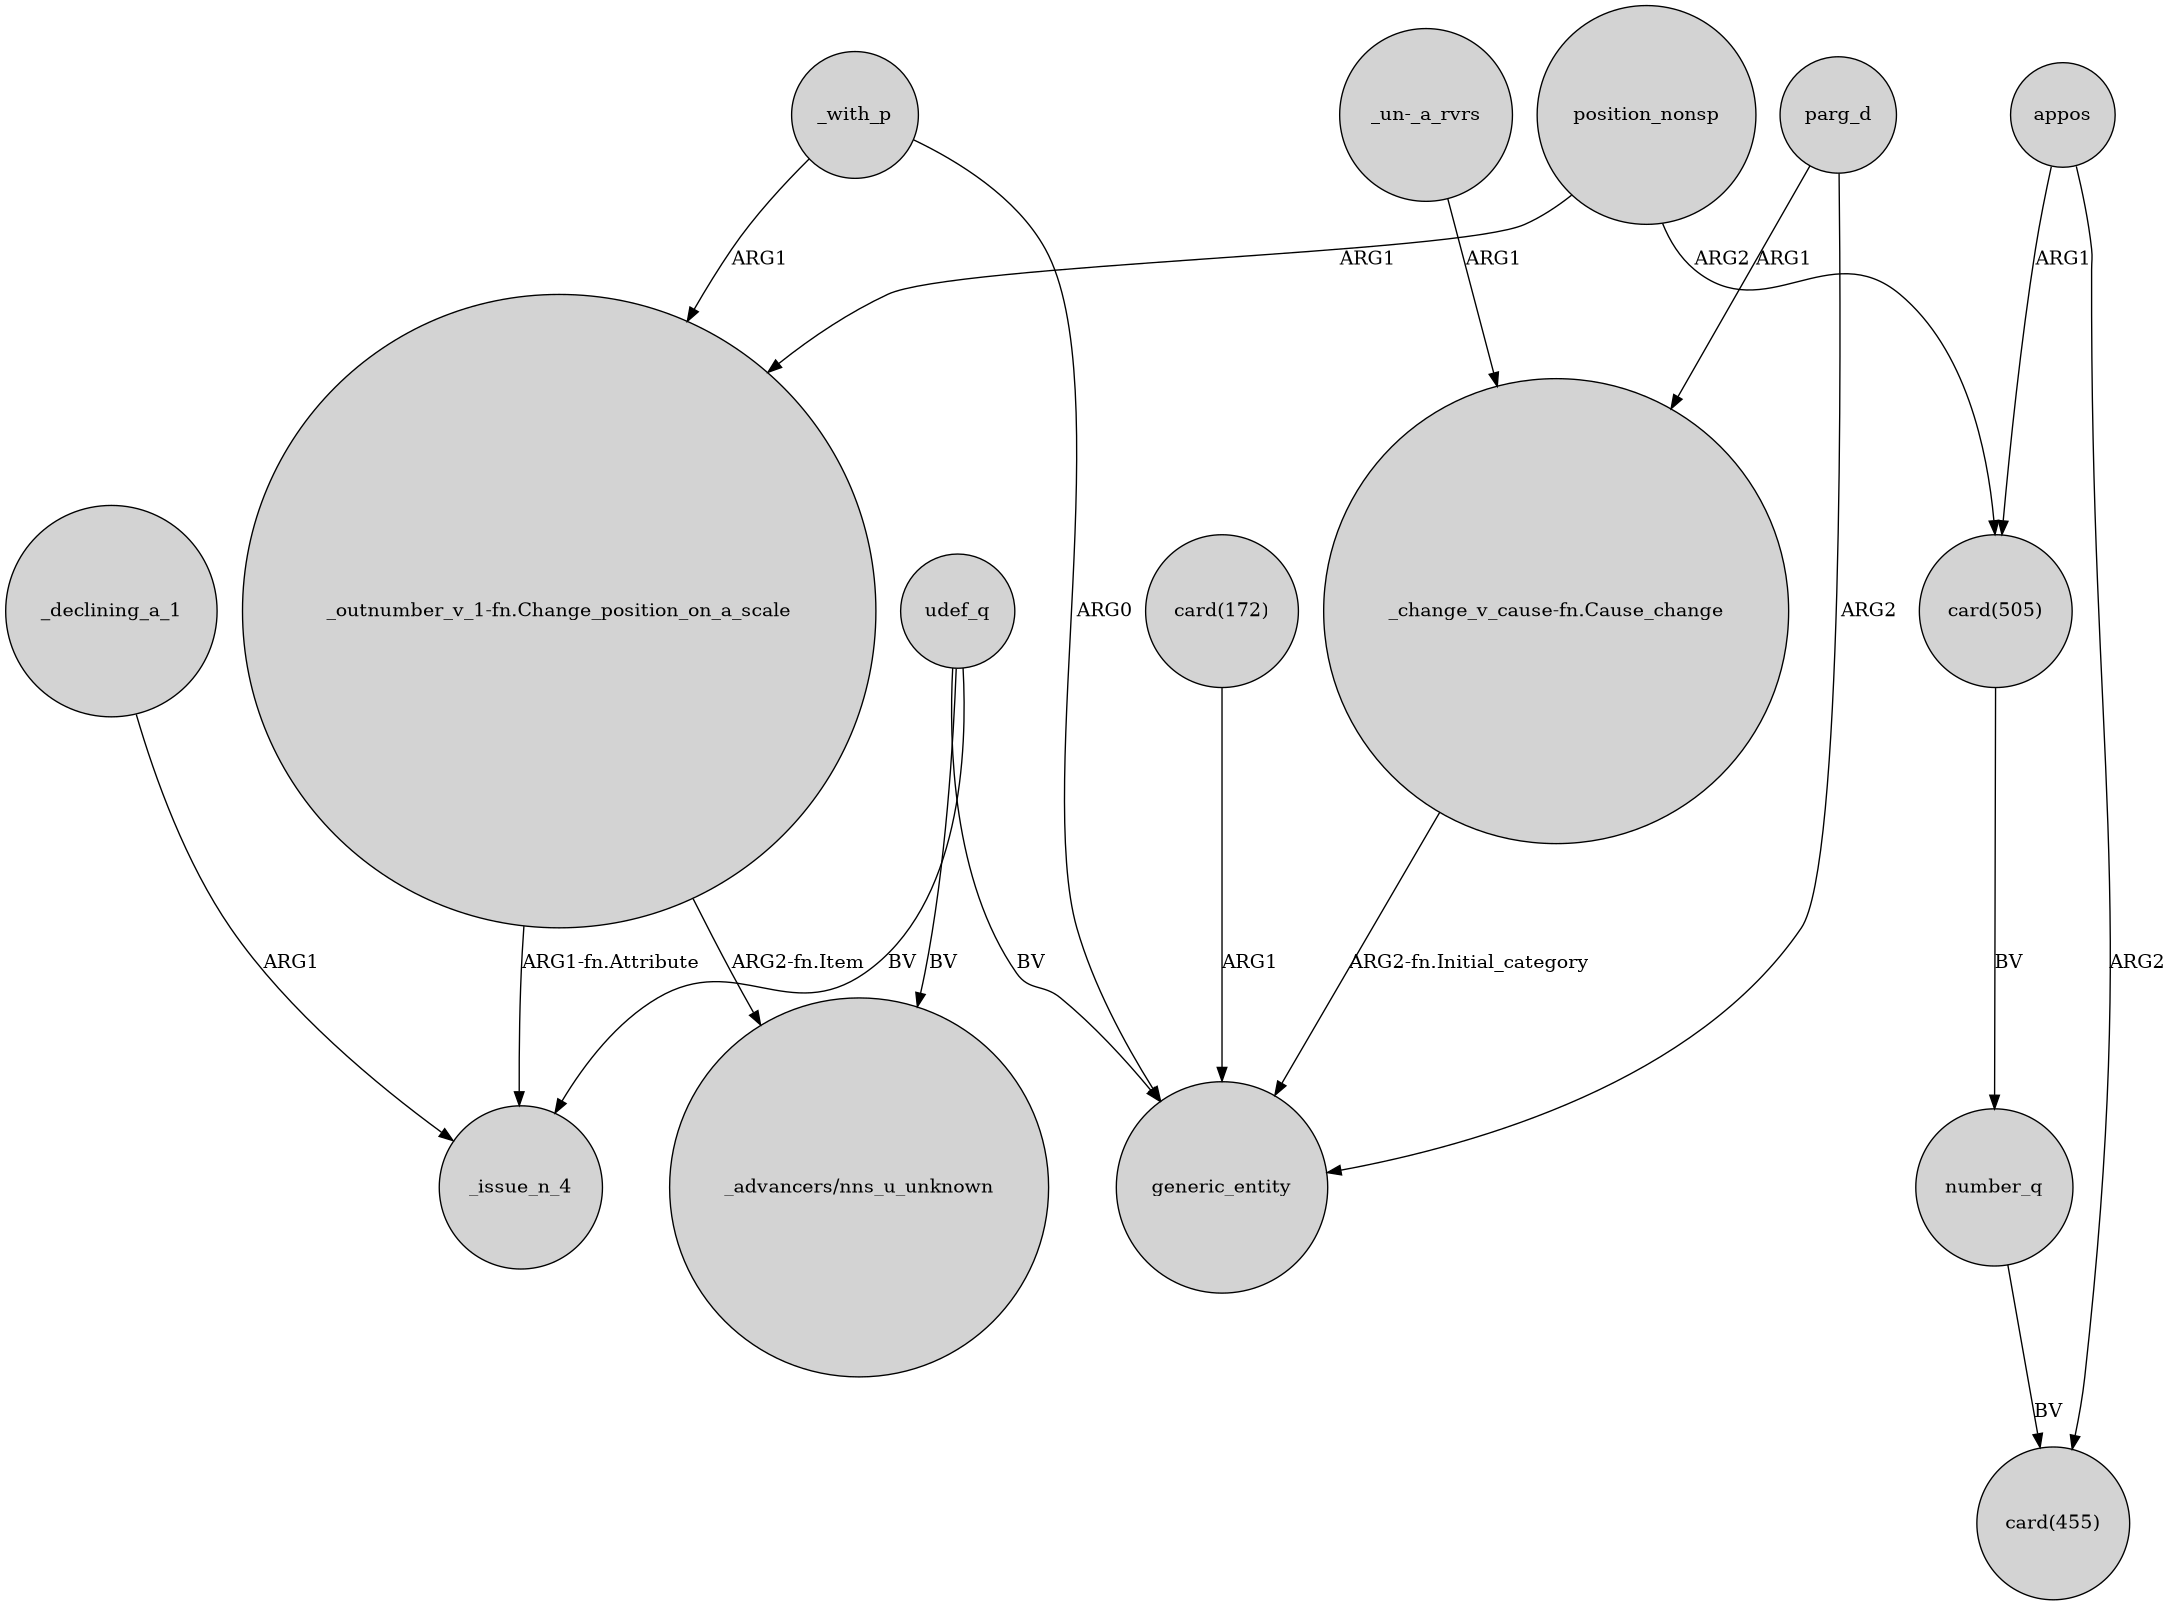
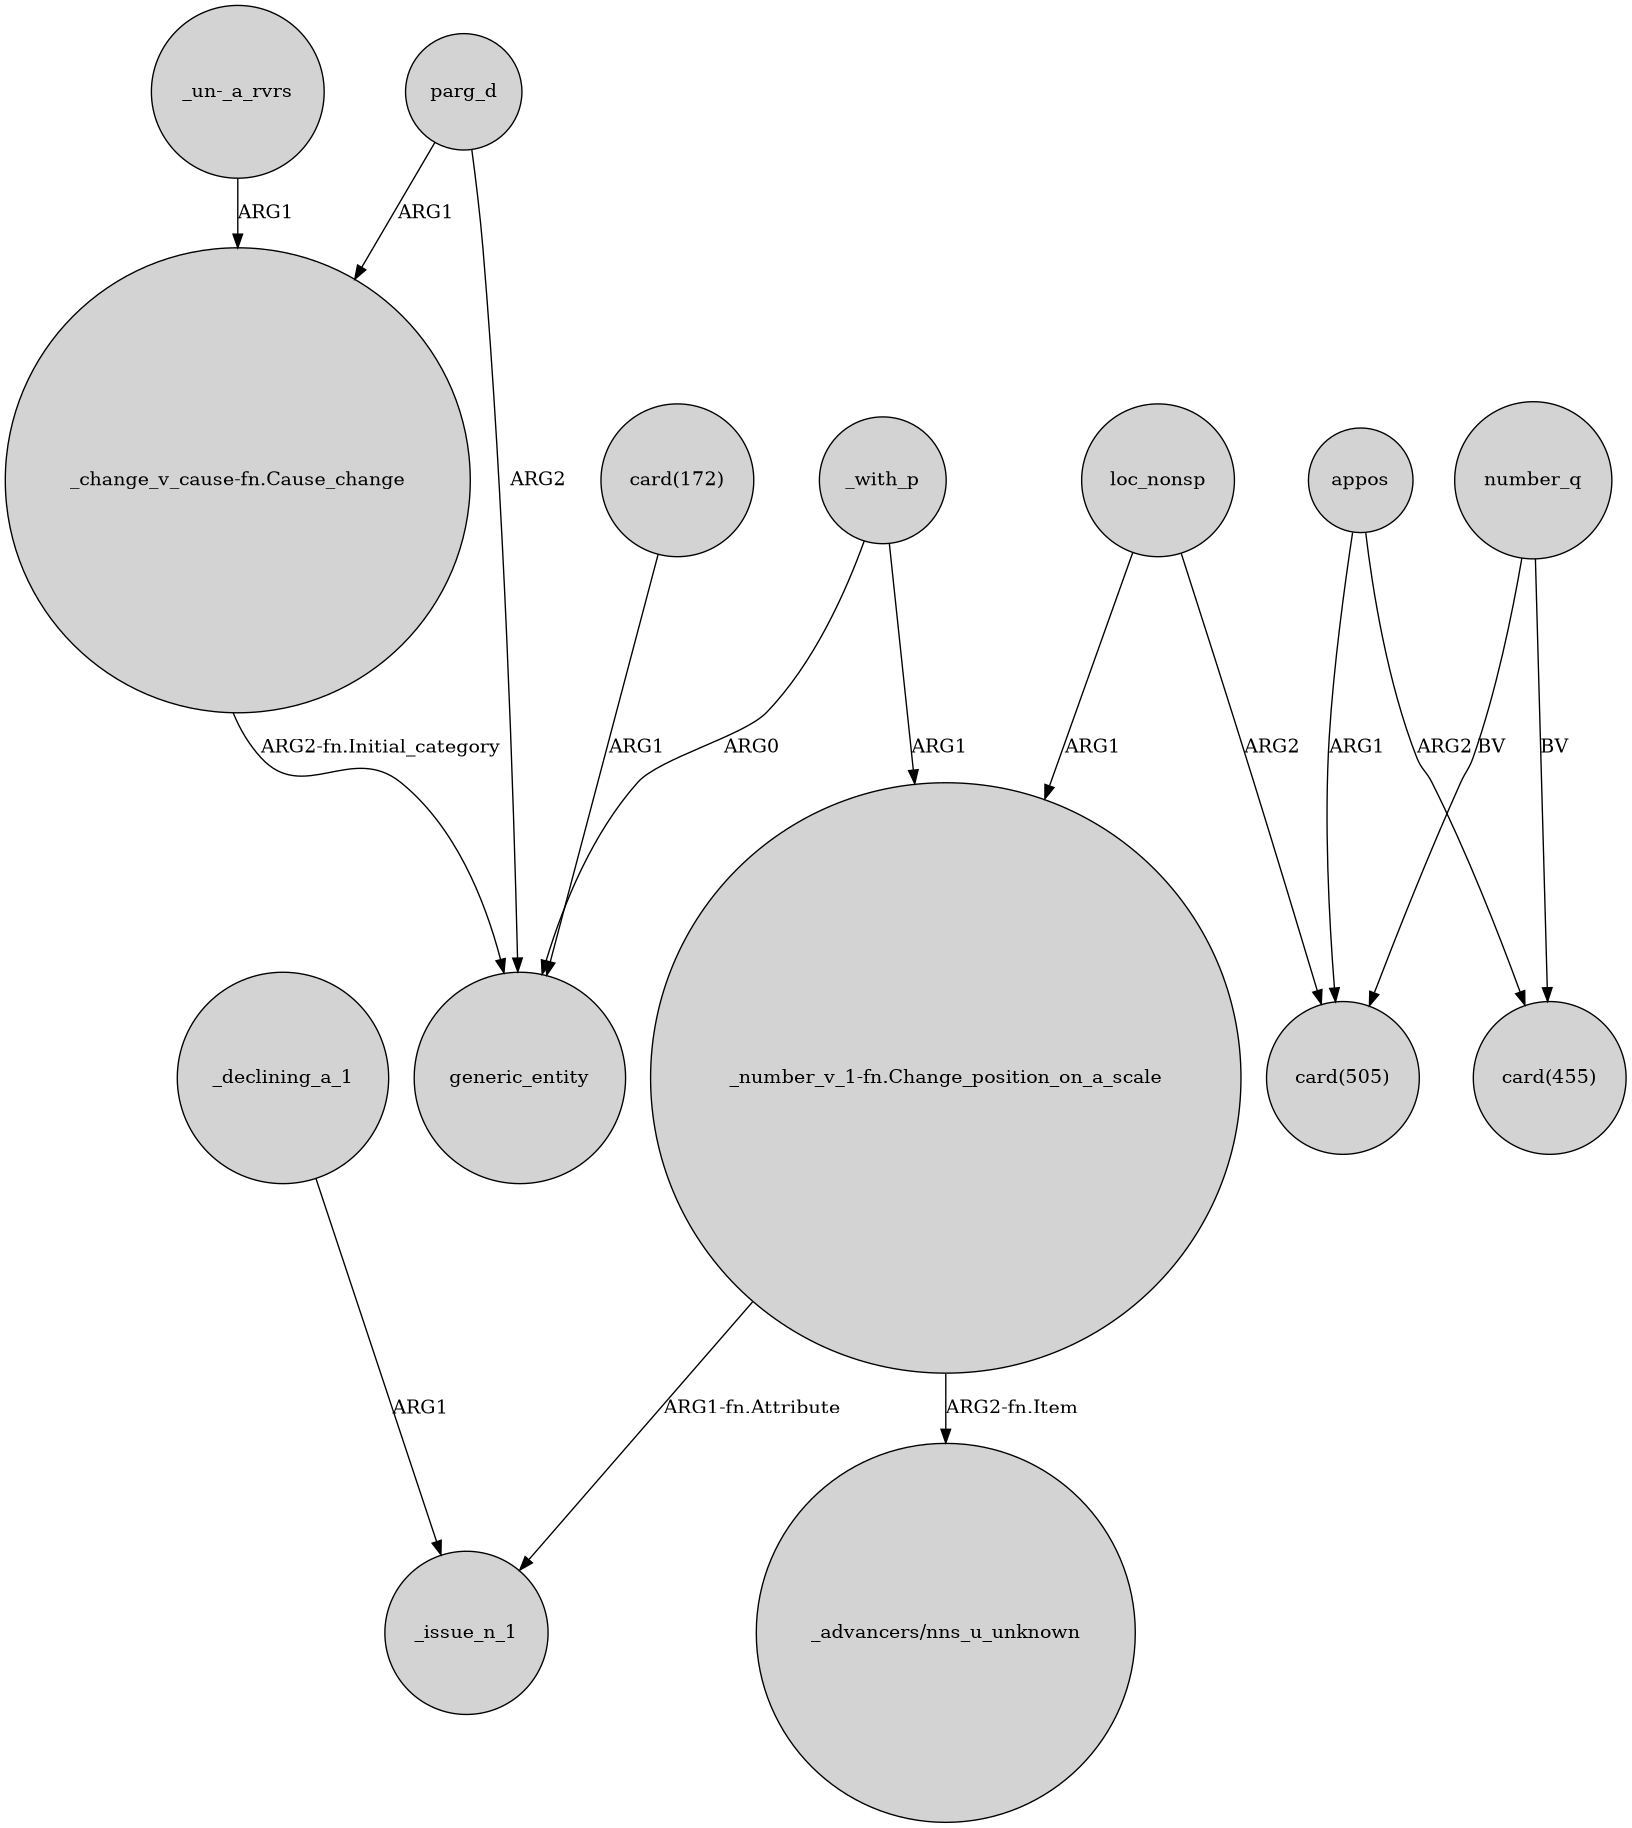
  digraph {
    node [shape=circle style=filled]
-   "_outnumber_v_1-fn.Change_position_on_a_scale"
+   "_outnumber_v_1-fn.Change_position_on_a_scale" [label="_number_v_1-fn.Change_position_on_a_scale"]
    "_advancers/nns_u_unknown"
-   _issue_n_1 [label=_issue_n_4]
+   _issue_n_1
    number_q
    "card(455)"
    "card(505)"
-   udef_q
    generic_entity
    "card(172)"
    _with_p
    appos
-   loc_nonsp [label=position_nonsp]
+   loc_nonsp
    _declining_a_1
    parg_d
    "_change_v_cause-fn.Cause_change"
    "_un-_a_rvrs"
    "_outnumber_v_1-fn.Change_position_on_a_scale" -> "_advancers/nns_u_unknown" [label="ARG2-fn.Item"]
    "_outnumber_v_1-fn.Change_position_on_a_scale" -> _issue_n_1 [label="ARG1-fn.Attribute"]
    number_q -> "card(455)" [label=BV]
-   "card(505)" -> number_q [label=BV]
-   udef_q -> "_advancers/nns_u_unknown" [label=BV]
-   udef_q -> _issue_n_1 [label=BV]
-   udef_q -> generic_entity [label=BV]
+   number_q -> "card(505)" [label=BV]
    "card(172)" -> generic_entity [label=ARG1]
    _with_p -> "_outnumber_v_1-fn.Change_position_on_a_scale" [label=ARG1]
    _with_p -> generic_entity [label=ARG0]
    appos -> "card(455)" [label=ARG2]
    appos -> "card(505)" [label=ARG1]
    loc_nonsp -> "_outnumber_v_1-fn.Change_position_on_a_scale" [label=ARG1]
    loc_nonsp -> "card(505)" [label=ARG2]
    _declining_a_1 -> _issue_n_1 [label=ARG1]
    parg_d -> generic_entity [label=ARG2]
    parg_d -> "_change_v_cause-fn.Cause_change" [label=ARG1]
    "_change_v_cause-fn.Cause_change" -> generic_entity [label="ARG2-fn.Initial_category"]
    "_un-_a_rvrs" -> "_change_v_cause-fn.Cause_change" [label=ARG1]
  }
